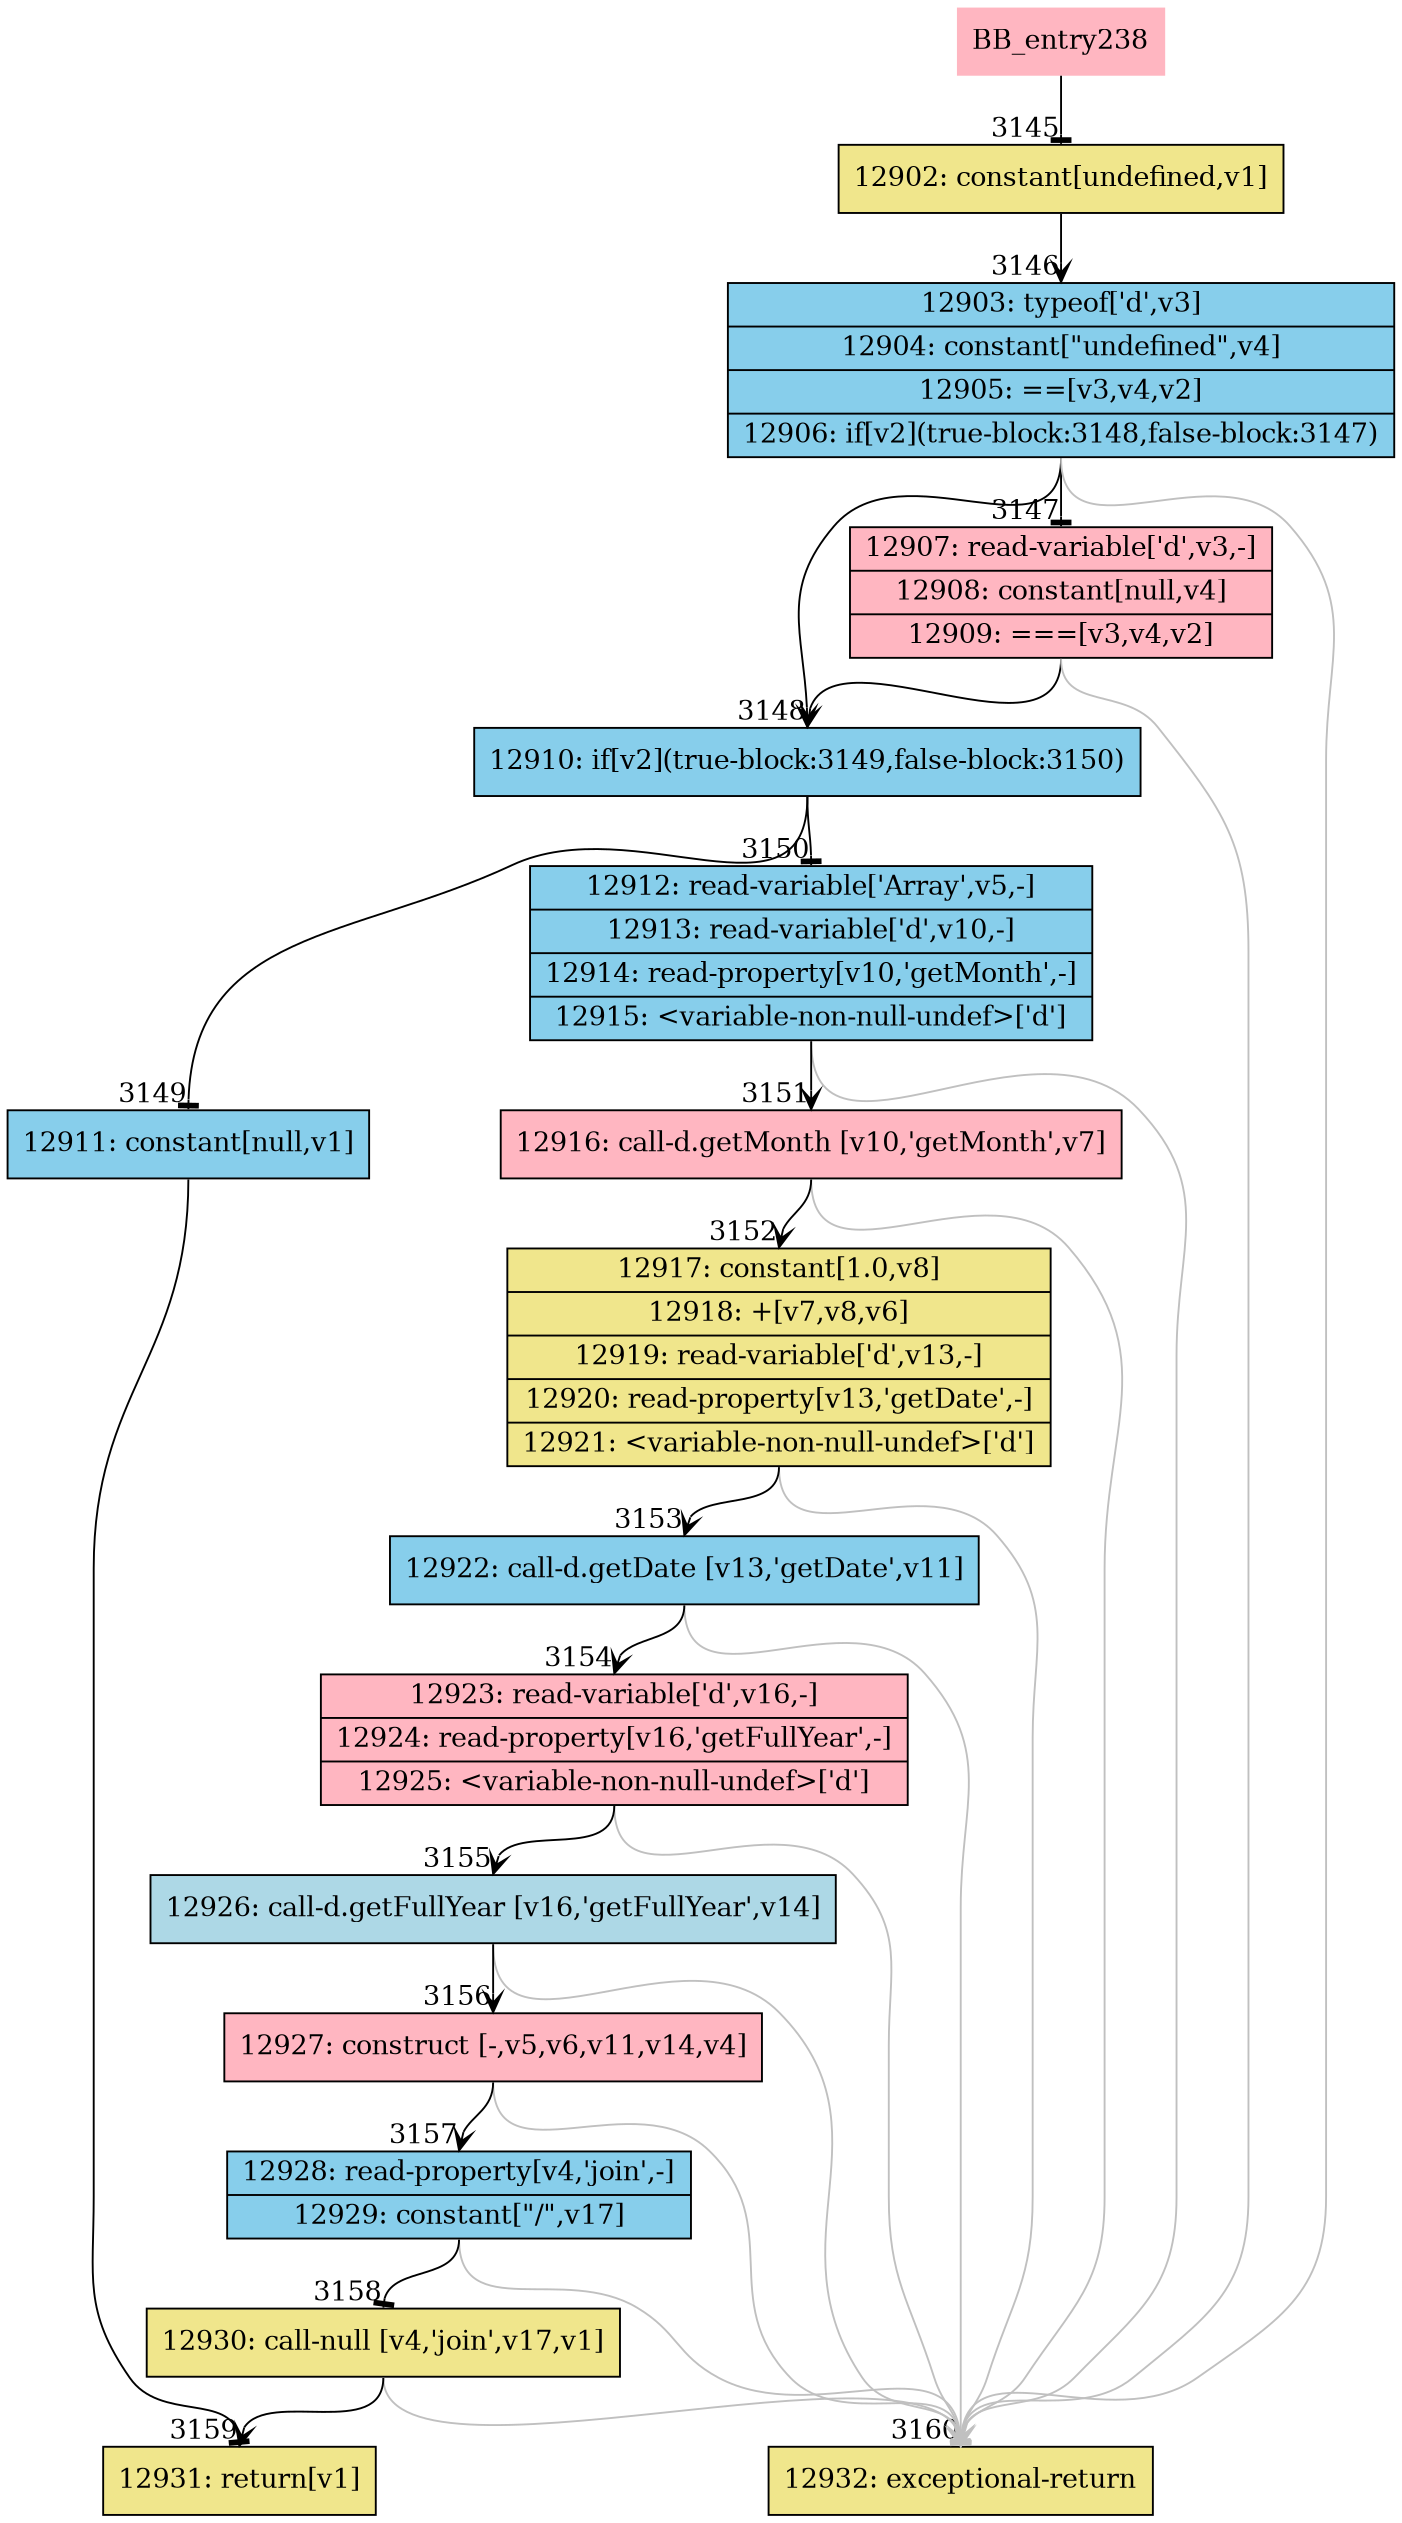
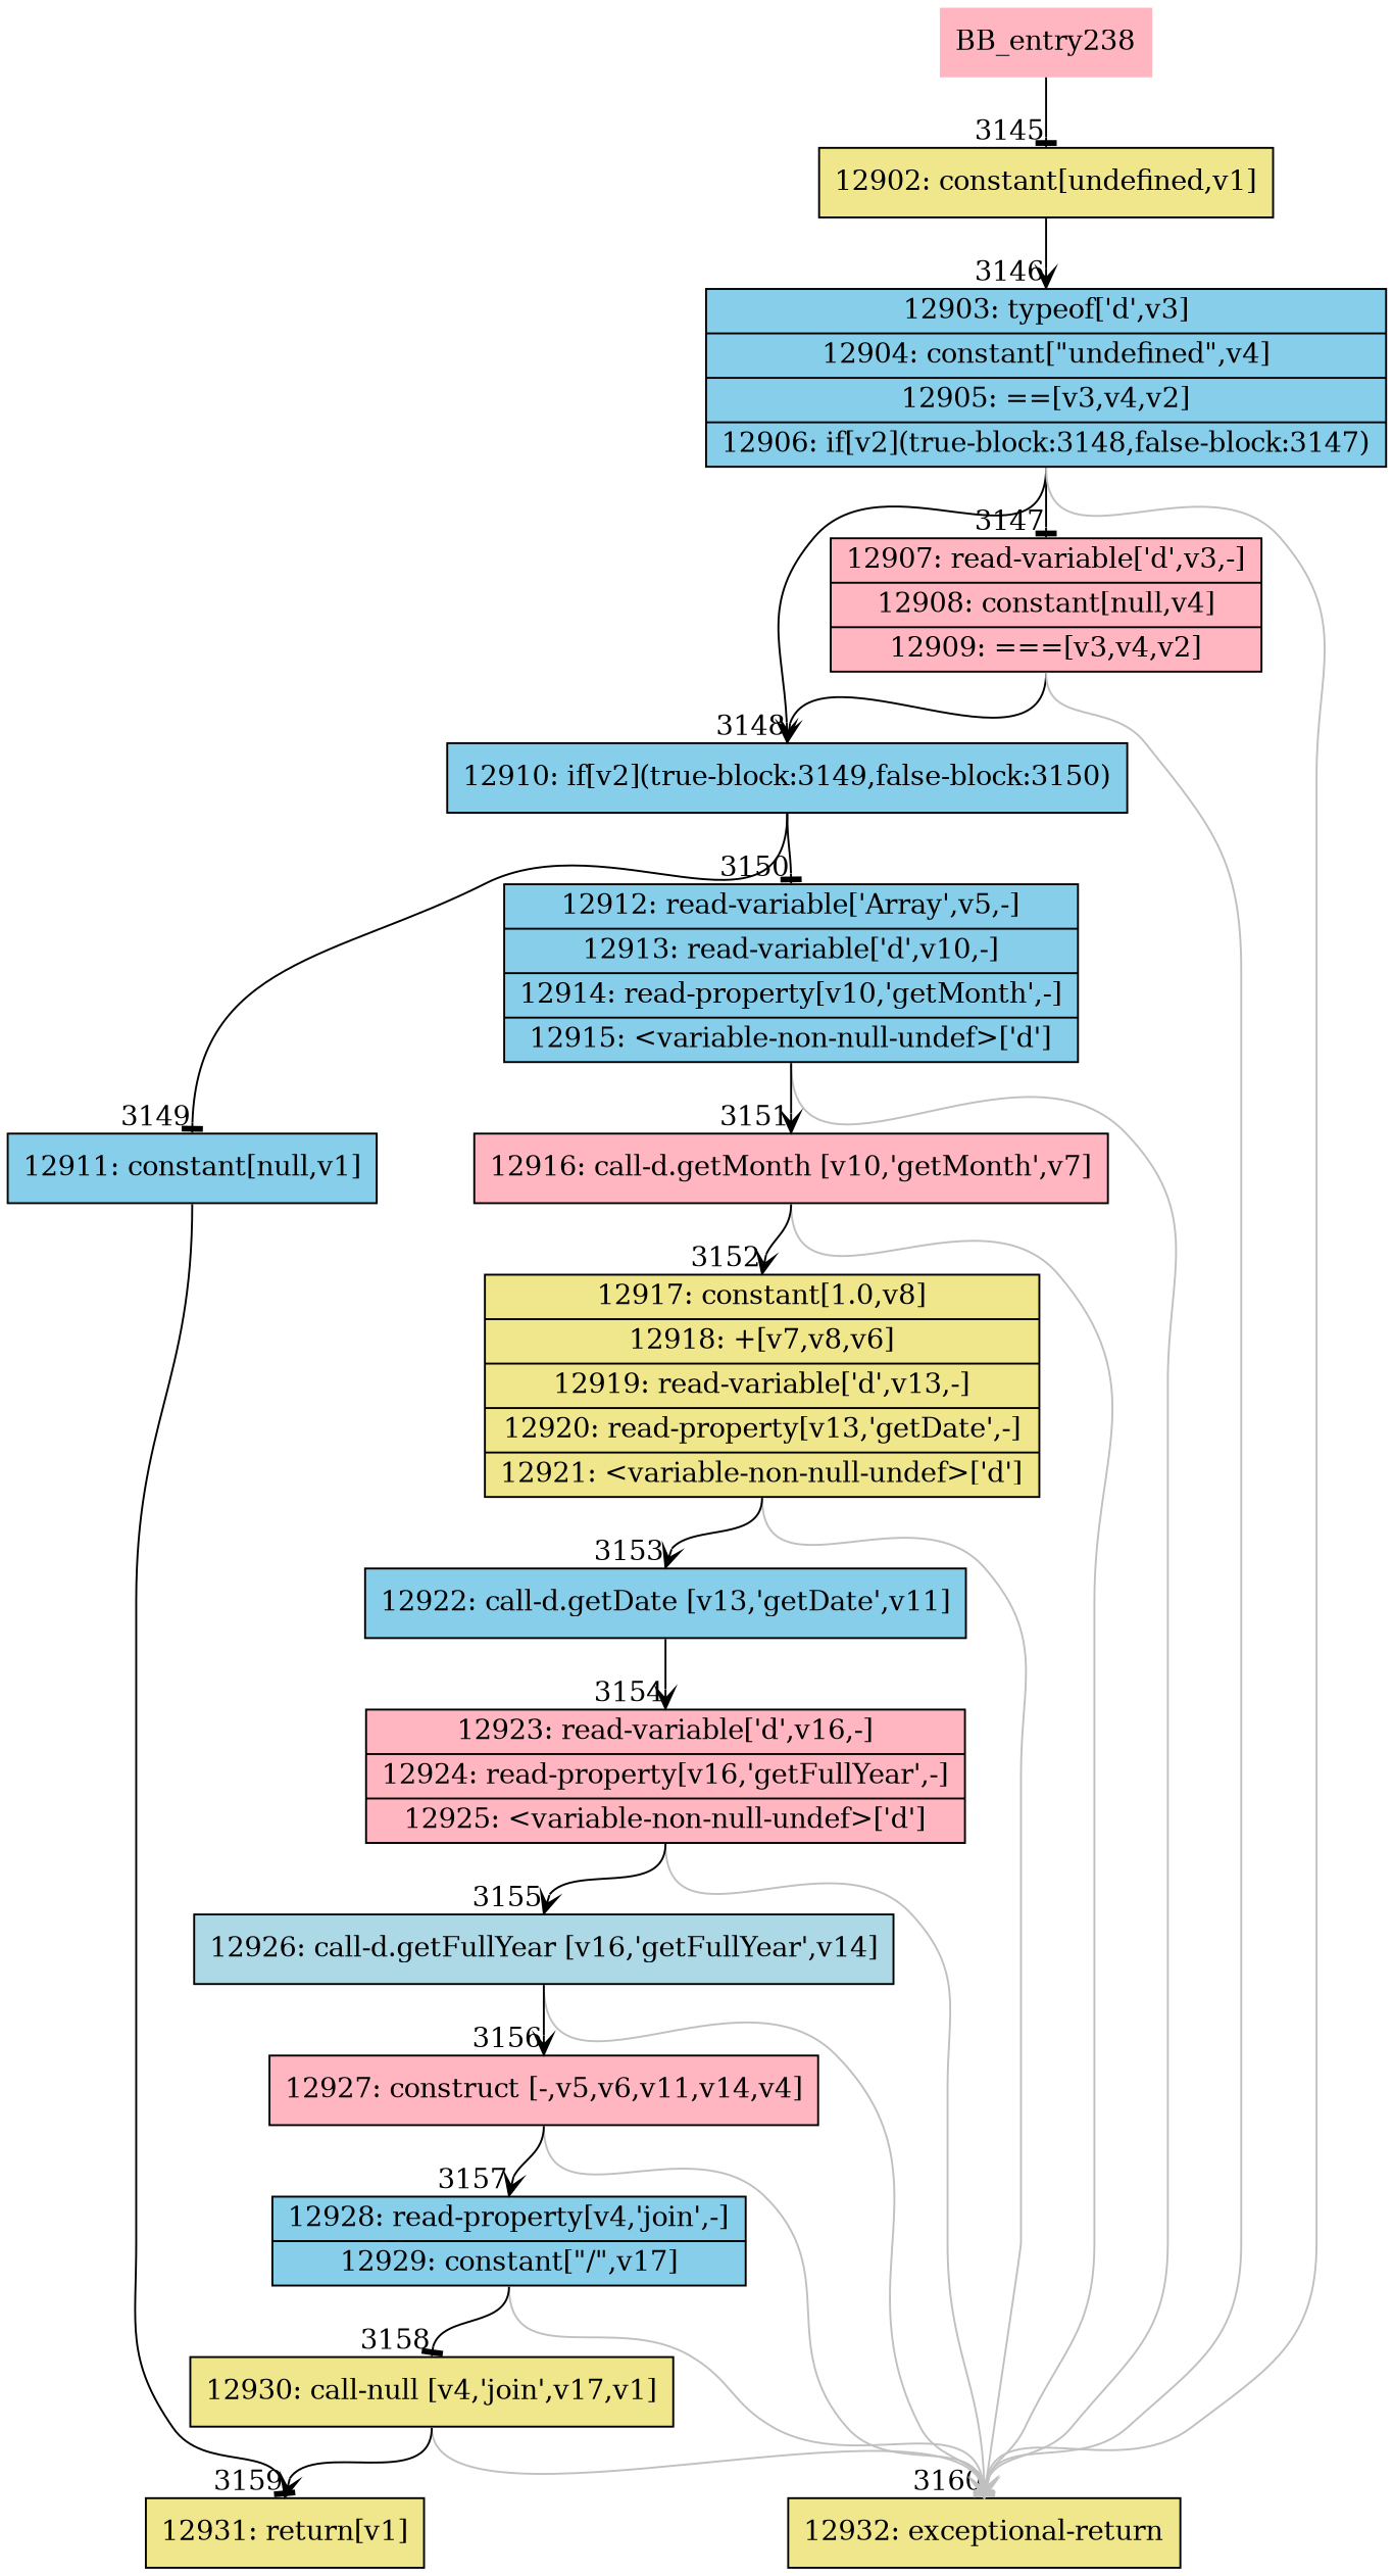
  digraph {
    rankdir=TD
    node [fillcolor=skyblue shape=record style=filled]
    edge [arrowhead=vee headport=n tailport=s]
    BB_entry238 [fillcolor=lightpink shape=none]
    n2 [fillcolor=khaki label="{12902: constant[undefined,v1]}"]
    n3 [label="{12903: typeof['d',v3]|12904: constant[\"undefined\",v4]|12905: ==[v3,v4,v2]|12906: if[v2](true-block:3148,false-block:3147)}"]
    n4 [label="{12910: if[v2](true-block:3149,false-block:3150)}"]
    n5 [fillcolor=lightpink label="{12907: read-variable['d',v3,-]|12908: constant[null,v4]|12909: ===[v3,v4,v2]}"]
    n6 [fillcolor=khaki label="{12932: exceptional-return}"]
    n7 [label="{12911: constant[null,v1]}"]
    n8 [label="{12912: read-variable['Array',v5,-]|12913: read-variable['d',v10,-]|12914: read-property[v10,'getMonth',-]|12915: \<variable-non-null-undef\>['d']}"]
    n9 [fillcolor=khaki label="{12931: return[v1]}"]
    n10 [fillcolor=lightpink label="{12916: call-d.getMonth [v10,'getMonth',v7]}"]
    n11 [fillcolor=khaki label="{12917: constant[1.0,v8]|12918: +[v7,v8,v6]|12919: read-variable['d',v13,-]|12920: read-property[v13,'getDate',-]|12921: \<variable-non-null-undef\>['d']}"]
    n12 [label="{12922: call-d.getDate [v13,'getDate',v11]}"]
    n13 [fillcolor=lightpink label="{12923: read-variable['d',v16,-]|12924: read-property[v16,'getFullYear',-]|12925: \<variable-non-null-undef\>['d']}"]
    n14 [fillcolor=lightblue label="{12926: call-d.getFullYear [v16,'getFullYear',v14]}"]
    n15 [fillcolor=lightpink label="{12927: construct [-,v5,v6,v11,v14,v4]}"]
    n16 [label="{12928: read-property[v4,'join',-]|12929: constant[\"/\",v17]}"]
    n17 [fillcolor=khaki label="{12930: call-null [v4,'join',v17,v1]}"]
    BB_entry238 -> n2 [arrowhead=tee headlabel="    3145"]
    n2 -> n3 [headlabel="      3146"]
    n3 -> n4 [headlabel="      3148"]
    n3 -> n5 [arrowhead=tee headlabel="      3147"]
    n3 -> n6 [arrowhead=tee color=gray headlabel="      3160"]
    n4 -> n7 [arrowhead=tee headlabel="      3149"]
    n4 -> n8 [arrowhead=tee headlabel="      3150"]
    n5 -> n4
    n5 -> n6 [color=gray]
    n7 -> n9 [arrowhead=tee headlabel="      3159"]
    n8 -> n6 [color=gray]
    n8 -> n10 [headlabel="      3151"]
    n10 -> n6 [arrowhead=tee color=gray]
    n10 -> n11 [headlabel="      3152"]
    n11 -> n6 [color=gray]
    n11 -> n12 [headlabel="      3153"]
-   n12 -> n6 [arrowhead=tee color=gray]
    n12 -> n13 [headlabel="      3154"]
    n13 -> n6 [arrowhead=tee color=gray]
    n13 -> n14 [headlabel="      3155"]
    n14 -> n6 [color=gray]
    n14 -> n15 [headlabel="      3156"]
    n15 -> n6 [color=gray]
    n15 -> n16 [headlabel="      3157"]
    n16 -> n6 [arrowhead=tee color=gray]
    n16 -> n17 [arrowhead=tee headlabel="      3158"]
    n17 -> n6 [arrowhead=tee color=gray]
    n17 -> n9
  }
